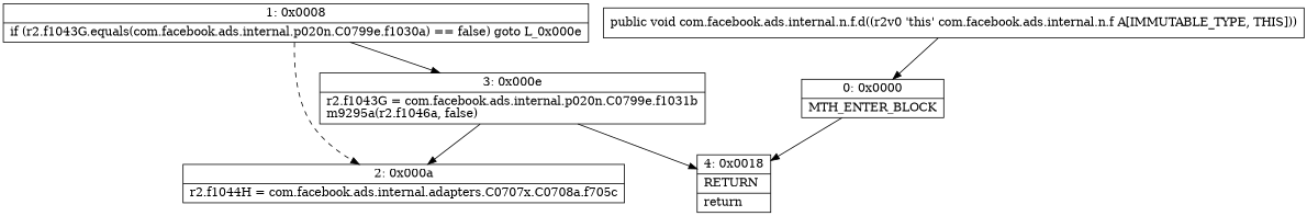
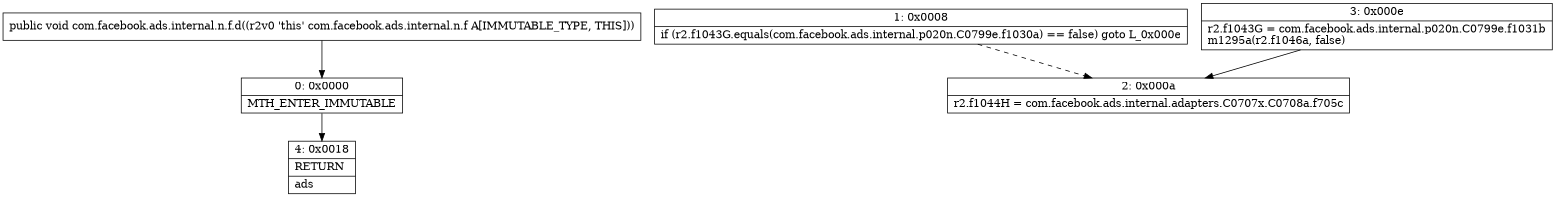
  digraph {
    node [shape=record]
-   n1 [label="{0\:\ 0x0000|MTH_ENTER_BLOCK\l}"]
-   n2 [label="{4\:\ 0x0018|RETURN\l|return\l}"]
+   n1 [label="{0\:\ 0x0000|MTH_ENTER_IMMUTABLE\l}"]
+   n2 [label="{4\:\ 0x0018|RETURN\l|ads\l}"]
    n3 [label="{1\:\ 0x0008|if (r2.f1043G.equals(com.facebook.ads.internal.p020n.C0799e.f1030a) == false) goto L_0x000e\l}"]
    n4 [label="{2\:\ 0x000a|r2.f1044H = com.facebook.ads.internal.adapters.C0707x.C0708a.f705c\l}"]
-   n5 [label="{3\:\ 0x000e|r2.f1043G = com.facebook.ads.internal.p020n.C0799e.f1031b\lm9295a(r2.f1046a, false)\l}"]
+   n5 [label="{3\:\ 0x000e|r2.f1043G = com.facebook.ads.internal.p020n.C0799e.f1031b\lm1295a(r2.f1046a, false)\l}"]
    n6 [label="{public void com.facebook.ads.internal.n.f.d((r2v0 'this' com.facebook.ads.internal.n.f A[IMMUTABLE_TYPE, THIS])) }"]
    n1 -> n2
    n3 -> n4 [style=dashed]
-   n3 -> n5
-   n5 -> n2
    n5 -> n4
    n6 -> n1
  }
